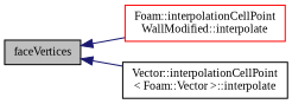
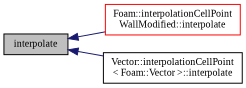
  digraph {
    fontname="Liberation Serif"
    rankdir=LR
    node [color=black fontname="Liberation Serif" fontsize=10 shape=record]
    edge [color=midnightblue dir=back fontname="Liberation Serif" fontsize=10 labelfontname=Helvetica labelfontsize=10 style=solid]
-   n1 [fillcolor=grey75 fontcolor=black height=0.2 label=faceVertices style=filled width=0.4]
+   n1 [fillcolor=grey75 fontcolor=black height=0.2 label=interpolate style=filled width=0.4]
    n2 [color=red height=0.2 label="Foam::interpolationCellPoint\lWallModified::interpolate" width=0.4]
    n3 [height=0.2 label="Vector::interpolationCellPoint\l\< Foam::Vector \>::interpolate" width=0.4]
    n1 -> n2
    n1 -> n3
  }
